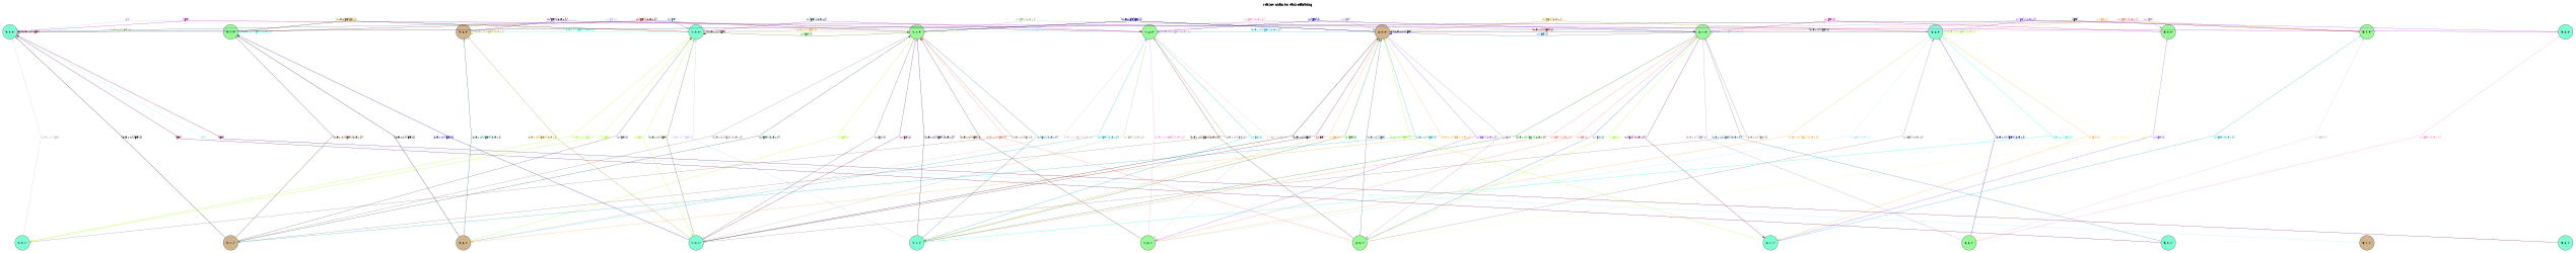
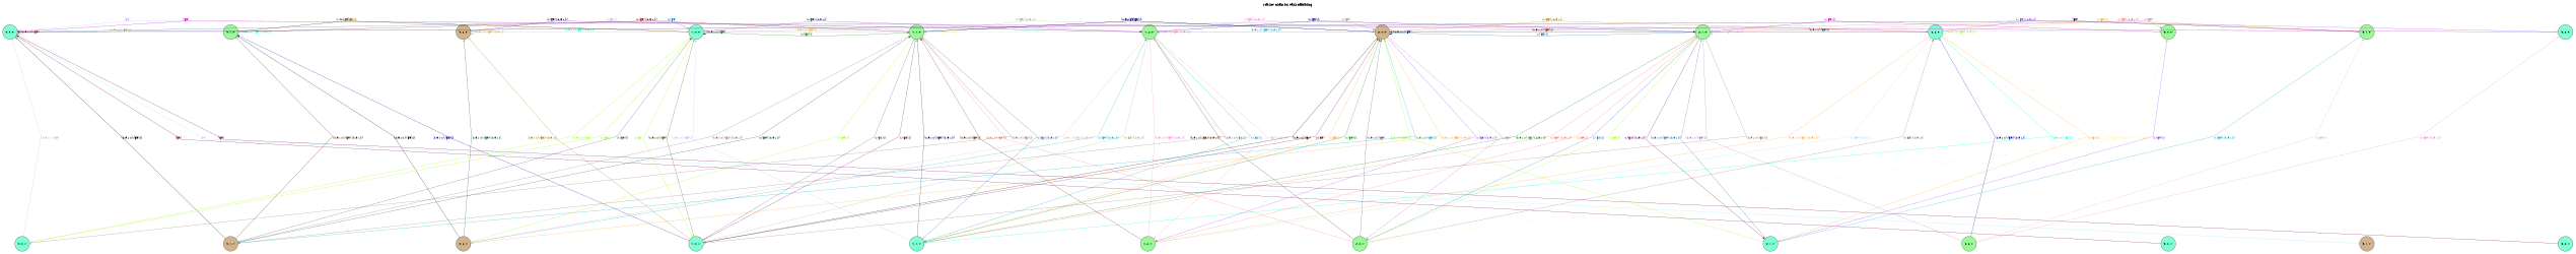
  digraph {
    label="Markov Chain for Task Offloading"
    labelloc=t
    splines=false
    node [fillcolor=aquamarine fixedsize=true fontsize=12 shape=circle style=filled]
    edge [constraint=false]
    n1 [label="(0, 0, 1)" width=1]
    n2 [fillcolor=tan label="(0, 1, 1)" width=1]
    n3 [fillcolor=tan label="(0, 2, 1)" width=1]
    n4 [label="(1, 0, 1)" width=1]
    n5 [label="(1, 1, 1)" width=1]
    n6 [fillcolor=palegreen label="(1, 2, 1)" width=1]
    n7 [fillcolor=palegreen label="(2, 0, 1)" width=1]
    n8 [label="(2, 1, 1)" width=1]
    n9 [fillcolor=palegreen label="(2, 2, 1)" width=1]
    n10 [label="(3, 0, 1)" width=1]
    n11 [fillcolor=tan label="(3, 1, 1)" width=1]
    n12 [label="(3, 2, 1)" width=1]
    n13 [label="(0, 0, 0)" width=1]
    n14 [fillcolor=palegreen label="(0, 1, 0)" width=1]
    n15 [fillcolor=tan label="(0, 2, 0)" width=1]
    n16 [label="(1, 0, 0)" width=1]
    n17 [fillcolor=palegreen label="(1, 1, 0)" width=1]
    n18 [fillcolor=palegreen label="(1, 2, 0)" width=1]
    n19 [fillcolor=tan label="(2, 0, 0)" width=1]
    n20 [fillcolor=palegreen label="(2, 1, 0)" width=1]
    n21 [label="(2, 2, 0)" width=1]
    n22 [fillcolor=palegreen label="(3, 0, 0)" width=1]
    n23 [fillcolor=palegreen label="(3, 1, 0)" width=1]
    n24 [label="(3, 2, 0)" width=1]
    subgraph sub_1 {
      rank=same
      n1
      n2
      n3
      n4
      n5
      n6
      n7
      n8
      n9
      n10
      n11
      n12
    }
    subgraph sub_2 {
      rank=same
      n13
      n14
      n15
      n16
      n17
      n18
      n19
      n20
      n21
      n22
      n23
      n24
    }
    subgraph sub_3 {
      n1
      n2
      n3
      n4
      n5
      n6
      n7
      n8
      n9
      n10
      n11
      n12
      n13
      n14
      n15
      n16
      n17
      n18
      n19
      n20
      n21
      n22
      n23
      n24
    }
    subgraph sub_4 {
      n1
      n2
      n3
      n4
      n5
      n6
      n7
      n8
      n9
      n10
      n11
      n12
      n13
      n14
      n15
      n16
      n17
      n18
      n19
      n20
      n21
      n22
      n23
      n24
    }
    n1 -> n2 [minlen=25 style=invis weight=1000 constraint=""]
    n1 -> n13 [arrowhead=onormal color="#ddb4b0" fontcolor="#ddb4b0" label="(1.0 - α).(g0)"]
    n1 -> n16 [arrowhead=normal color="#99ff00" fontcolor="#99ff00" label="α.(g0)"]
    n2 -> n3 [minlen=25 style=invis weight=1000 constraint=""]
    n2 -> n13 [arrowhead=onormal color="#000000" fontcolor="#000000" label="(1.0 - α).(g0).β"]
    n2 -> n14 [arrowhead=odot color="#4e2500" fontcolor="#4e2500" label="(1.0 - α).(g0).(1.0 - β)"]
    n2 -> n16 [arrowhead=normal color="#4f435b" fontcolor="#4f435b" label="α.(g0).β"]
    n2 -> n17 [arrowhead=normal color="#004740" fontcolor="#004740" label="α.(g0).(1.0 - β)"]
    n3 -> n4 [minlen=25 style=invis weight=1000 constraint=""]
    n3 -> n14 [arrowhead=onormal color="#000000" fontcolor="#000000" label="(1.0 - α).(g0).β"]
    n3 -> n15 [arrowhead=onormal color="#004740" fontcolor="#004740" label="(1.0 - α).(g0).(1.0 - β)"]
    n3 -> n17 [arrowhead=onormal color="#99ff00" fontcolor="#99ff00" label="α.(g0).β"]
    n3 -> n18 [arrowhead=normal color="#00adc8" fontcolor="#00adc8" label="α.(g0).(1.0 - β)"]
    n4 -> n5 [minlen=25 style=invis weight=1000 constraint=""]
    n4 -> n14 [arrowhead=normal color="#00009e" fontcolor="#00009e" label="(1.0 - α).(g2).β"]
    n4 -> n15 [arrowhead=onormal color="#a57d00" fontcolor="#a57d00" label="(1.0 - α).(g2).(1.0 - β)"]
    n4 -> n16 [arrowhead=onormal color="#314d00" fontcolor="#314d00" label="(1.0 - α).(g0)"]
    n4 -> n17 [arrowhead=odot color="#6c004e" fontcolor="#6c004e" label="α.(g2).β"]
    n4 -> n18 [arrowhead=onormal color="#96b57b" fontcolor="#96b57b" label="α.(g2).(1.0 - β)"]
    n4 -> n19 [arrowhead=normal color="#6c004e" fontcolor="#6c004e" label="α.(g0)"]
    n5 -> n6 [minlen=25 style=invis weight=1000 constraint=""]
    n5 -> n16 [arrowhead=normal color="#bdb8ff" fontcolor="#bdb8ff" label="(1.0 - α).(g0).β"]
    n5 -> n17 [arrowhead=onormal color="#23003f" fontcolor="#23003f" label="(1.0 - α).(g0).(1.0 - β)"]
    n5 -> n19 [arrowhead=normal color="#008900" fontcolor="#008900" label="α.(g0).β"]
    n5 -> n20 [arrowhead=odot color="#ff7266" fontcolor="#ff7266" label="α.(g0).(1.0 - β)"]
    n6 -> n7 [minlen=25 style=invis weight=1000 constraint=""]
    n6 -> n17 [arrowhead=normal color="#4e2500" fontcolor="#4e2500" label="(1.0 - α).(g0).β"]
    n6 -> n18 [arrowhead=odot color="#ff80d2" fontcolor="#ff80d2" label="(1.0 - α).(g0).(1.0 - β)"]
    n6 -> n20 [arrowhead=odot color="#ff7266" fontcolor="#ff7266" label="α.(g0).β"]
    n6 -> n21 [color="#9ce5ff" fontcolor="#9ce5ff" label="α.(g0).(1.0 - β)"]
    n7 -> n8 [minlen=25 style=invis weight=1000 constraint=""]
    n7 -> n17 [arrowhead=normal color="#ff7266" fontcolor="#ff7266" label="(1.0 - α).(g2).β"]
    n7 -> n18 [arrowhead=onormal color="#4e2500" fontcolor="#4e2500" label="(1.0 - α).(g2).(1.0 - β)"]
    n7 -> n19 [arrowhead=normal color="#4f435b" fontcolor="#4f435b" label="(1.0 - α).(g0)"]
    n7 -> n20 [arrowhead=odot color="#99ff00" fontcolor="#99ff00" label="α.(g2).β"]
    n7 -> n21 [arrowhead=normal color="#877068" fontcolor="#877068" label="α.(g2).(1.0 - β)"]
    n7 -> n22 [color="#fef591" fontcolor="#fef591" label="α.(g0)"]
    n8 -> n9 [minlen=25 style=invis weight=1000 constraint=""]
    n8 -> n19 [arrowhead=normal color="#99ff00" fontcolor="#99ff00" label="(1.0 - α).(g0).β"]
-   n10 -> n20 [arrowhead=onormal color="#2066a3" fontcolor="#2066a3" label="(1.0 - α).(g0).(1.0 - β)"]
+   n8 -> n20 [arrowhead=onormal color="#2066a3" fontcolor="#2066a3" label="(1.0 - α).(g0).(1.0 - β)"]
    n8 -> n22 [arrowhead=onormal color="#8d39ff" fontcolor="#8d39ff" label="α.(g0).β"]
    n8 -> n23 [arrowhead=odot color="#00adc8" fontcolor="#00adc8" label="α.(g0).(1.0 - β)"]
    n9 -> n10 [minlen=25 style=invis weight=1000 constraint=""]
    n9 -> n20 [arrowhead=odot color="#a47cb4" fontcolor="#a47cb4" label="(1.0 - α).(g0).β"]
    n9 -> n21 [arrowhead=onormal color="#00009e" fontcolor="#00009e" label="(1.0 - α).(g0).(1.0 - β)"]
    n9 -> n23 [arrowhead=normal color="#ddb4b0" fontcolor="#ddb4b0" label="α.(g0).β"]
    n9 -> n24 [arrowhead=onormal color="#ff80d2" fontcolor="#ff80d2" label="α.(g0).(1.0 - β)"]
    n10 -> n11 [minlen=25 style=invis weight=1000 constraint=""]
    n10 -> n13 [arrowhead=onormal color="#6c004e" fontcolor="#6c004e" label="(g0)"]
    n11 -> n12 [minlen=25 style=invis weight=1000 constraint=""]
    n11 -> n13 [color="#9ce5ff" fontcolor="#9ce5ff" label="(g0)"]
    n12 -> n13 [arrowhead=normal color="#6c004e" fontcolor="#6c004e" label="(g0)"]
    n13 -> n1 [minlen=25 style=invis weight=1000 constraint=""]
    n13 -> n13 [arrowhead=onormal color="#830005" fontcolor="#830005" label="(1.0 - α).(g0)"]
    n13 -> n14 [minlen=25 style=invis weight=1000 constraint=""]
    n13 -> n16 [arrowhead=onormal color="#2066a3" fontcolor="#2066a3" label="α.(g0)"]
    n14 -> n2 [minlen=25 style=invis weight=1000 constraint=""]
    n14 -> n13 [arrowhead=odot color="#96b57b" fontcolor="#96b57b" label="(1.0 - α).(g0).β"]
    n14 -> n14 [arrowhead=odot color="#00fdd0" fontcolor="#00fdd0" label="(1.0 - α).(g0).(1.0 - β)"]
    n14 -> n15 [minlen=25 style=invis weight=1000 constraint=""]
    n14 -> n16 [arrowhead=odot color="#4f435b" fontcolor="#4f435b" label="α.(g0).β"]
    n14 -> n17 [arrowhead=onormal color="#830005" fontcolor="#830005" label="α.(g0).(1.0 - β)"]
    n15 -> n3 [minlen=25 style=invis weight=1000 constraint=""]
    n15 -> n15 [arrowhead=normal color="#ffa62c" fontcolor="#ffa62c" label="(1.0 - α).(g0).(1.0 - β)"]
    n15 -> n16 [minlen=25 style=invis weight=1000 constraint=""]
    n15 -> n17 [arrowhead=onormal color="#bdb8ff" fontcolor="#bdb8ff" label="α.(g0).β"]
    n15 -> n18 [arrowhead=normal color="#23003f" fontcolor="#23003f" label="α.(g0).(1.0 - β)"]
    n16 -> n1 [arrowhead=onormal color="#99ff00" fontcolor="#99ff00" label="(1.0 - α).(g1)"]
    n16 -> n4 [minlen=25 style=invis weight=1000 constraint=""]
    n16 -> n4 [arrowhead=normal color="#99ff00" fontcolor="#99ff00" label="α.(g1)"]
    n16 -> n14 [arrowhead=onormal color="#a57d00" fontcolor="#a57d00" label="(1.0 - α).(g2).β"]
    n16 -> n15 [arrowhead=odot color="#00fdd0" fontcolor="#00fdd0" label="(1.0 - α).(g2).(1.0 - β)"]
    n16 -> n16 [arrowhead=normal color="#23003f" fontcolor="#23003f" label="(1.0 - α).(g0)"]
    n16 -> n17 [minlen=25 style=invis weight=1000 constraint=""]
    n16 -> n17 [arrowhead=normal color="#008900" fontcolor="#008900" label="α.(g2).β"]
    n16 -> n18 [arrowhead=normal color="#c100ba" fontcolor="#004740" label="α.(g2).(1.0 - β)"]
    n16 -> n19 [arrowhead=normal color="#a47cb4" fontcolor="#a47cb4" label="α.(g0)"]
    n17 -> n1 [arrowhead=odot color="#877068" fontcolor="#877068" label="(1.0 - α).(g1).β"]
    n17 -> n2 [arrowhead=odot color="#877068" fontcolor="#877068" label="(1.0 - α).(g1).(1.0 - β)"]
    n17 -> n4 [arrowhead=onormal color="#4f435b" fontcolor="#4f435b" label="α.(g1).β"]
    n17 -> n5 [minlen=25 style=invis weight=1000 constraint=""]
    n17 -> n5 [arrowhead=odot color="#2066a3" fontcolor="#2066a3" label="α.(g1).(1.0 - β)"]
    n17 -> n16 [arrowhead=odot color="#ffa62c" fontcolor="#ffa62c" label="(1.0 - α).(g0).β"]
    n17 -> n17 [color="#fef591" fontcolor="#fef591" label="(1.0 - α).(g0).(1.0 - β)"]
    n17 -> n18 [minlen=25 style=invis weight=1000 constraint=""]
    n17 -> n19 [arrowhead=onormal color="#4f435b" fontcolor="#4f435b" label="α.(g0).β"]
    n17 -> n20 [arrowhead=onormal color="#96b57b" fontcolor="#96b57b" label="α.(g0).(1.0 - β)"]
    n18 -> n2 [arrowhead=normal color="#877068" fontcolor="#877068" label="(1.0 - α).(g1).β"]
    n18 -> n3 [arrowhead=odot color="#ddb4b0" fontcolor="#ddb4b0" label="(1.0 - α).(g1).(1.0 - β)"]
    n18 -> n5 [arrowhead=normal color="#00adc8" fontcolor="#00adc8" label="α.(g1).β"]
    n18 -> n6 [minlen=25 style=invis weight=1000 constraint=""]
    n18 -> n6 [arrowhead=normal color="#ddb4b0" fontcolor="#ddb4b0" label="α.(g1).(1.0 - β)"]
    n18 -> n17 [color="#9ce5ff" fontcolor="#9ce5ff" label="(1.0 - α).(g0).β"]
    n18 -> n18 [arrowhead=onormal color="#ff80d2" fontcolor="#ff80d2" label="(1.0 - α).(g0).(1.0 - β)"]
    n18 -> n19 [minlen=25 style=invis weight=1000 constraint=""]
    n18 -> n20 [arrowhead=normal color="#00009e" fontcolor="#00009e" label="α.(g0).β"]
    n18 -> n21 [arrowhead=normal color="#ff80d2" fontcolor="#ff80d2" label="α.(g0).(1.0 - β)"]
    n19 -> n2 [arrowhead=odot color="#00adc8" fontcolor="#00adc8" label="(1.0 - α).(g3).β"]
    n19 -> n3 [arrowhead=normal color="#ffa62c" fontcolor="#ffa62c" label="(1.0 - α).(g3).(1.0 - β)"]
    n19 -> n4 [arrowhead=onormal color="#000000" fontcolor="#000000" label="(1.0 - α).(g1)"]
    n19 -> n5 [arrowhead=odot color="#ffa62c" fontcolor="#ffa62c" label="α.(g3).β"]
    n19 -> n6 [arrowhead=normal color="#8d39ff" fontcolor="#8d39ff" label="α.(g3).(1.0 - β)"]
    n19 -> n7 [minlen=25 style=invis weight=1000 constraint=""]
    n19 -> n7 [arrowhead=normal color="#a47cb4" fontcolor="#a47cb4" label="α.(g1)"]
    n19 -> n17 [arrowhead=odot color="#00009e" fontcolor="#00009e" label="(1.0 - α).(g2).β"]
    n19 -> n18 [arrowhead=normal color="#00adc8" fontcolor="#00adc8" label="(1.0 - α).(g2).(1.0 - β)"]
    n19 -> n19 [arrowhead=normal color="#00009e" fontcolor="#00009e" label="(1.0 - α).(g0)"]
    n19 -> n20 [minlen=25 style=invis weight=1000 constraint=""]
    n19 -> n20 [arrowhead=odot color="#2066a3" fontcolor="#2066a3" label="α.(g2).β"]
    n19 -> n21 [arrowhead=onormal color="#a57d00" fontcolor="#a57d00" label="α.(g2).(1.0 - β)"]
    n19 -> n22 [arrowhead=normal color="#a47cb4" fontcolor="#a47cb4" label="α.(g0)"]
    n20 -> n4 [arrowhead=onormal color="#877068" fontcolor="#877068" label="(1.0 - α).(g1).β"]
    n20 -> n5 [arrowhead=onormal color="#008900" fontcolor="#008900" label="(1.0 - α).(g1).(1.0 - β)"]
    n20 -> n7 [arrowhead=onormal color="#2066a3" fontcolor="#2066a3" label="α.(g1).β"]
    n20 -> n8 [minlen=25 style=invis weight=1000 constraint=""]
    n20 -> n8 [arrowhead=normal color="#6c004e" fontcolor="#6c004e" label="α.(g1).(1.0 - β)"]
    n20 -> n19 [arrowhead=normal color="#830005" fontcolor="#830005" label="(1.0 - α).(g0).β"]
    n20 -> n20 [color="#9ce5ff" fontcolor="#9ce5ff" label="(1.0 - α).(g0).(1.0 - β)"]
    n20 -> n21 [minlen=25 style=invis weight=1000 constraint=""]
    n20 -> n22 [arrowhead=odot color="#c100ba" fontcolor="#c100ba" label="α.(g0).β"]
    n20 -> n23 [arrowhead=onormal color="#ff7266" fontcolor="#ff7266" label="α.(g0).(1.0 - β)"]
    n21 -> n5 [arrowhead=onormal color="#00fdd0" fontcolor="#00fdd0" label="(1.0 - α).(g1).β"]
    n21 -> n6 [arrowhead=odot color="#ffa62c" fontcolor="#ffa62c" label="(1.0 - α).(g1).(1.0 - β)"]
    n21 -> n8 [arrowhead=normal color="#ffa62c" fontcolor="#ffa62c" label="α.(g1).β"]
    n21 -> n9 [minlen=25 style=invis weight=1000 constraint=""]
    n21 -> n9 [color="#fef591" fontcolor="#fef591" label="α.(g1).(1.0 - β)"]
    n21 -> n20 [arrowhead=onormal color="#004740" fontcolor="#004740" label="(1.0 - α).(g0).β"]
    n21 -> n21 [arrowhead=odot color="#99ff00" fontcolor="#99ff00" label="(1.0 - α).(g0).(1.0 - β)"]
    n21 -> n22 [minlen=25 style=invis weight=1000 constraint=""]
    n21 -> n23 [arrowhead=onormal color="#ffa62c" fontcolor="#ffa62c" label="α.(g0).β"]
    n21 -> n24 [arrowhead=odot color="#8d39ff" fontcolor="#8d39ff" label="α.(g0).(1.0 - β)"]
    n22 -> n10 [minlen=25 style=invis weight=1000 constraint=""]
    n22 -> n13 [arrowhead=odot color="#bdb8ff" fontcolor="#bdb8ff" label="(g0)"]
    n22 -> n23 [minlen=25 style=invis weight=1000 constraint=""]
    n23 -> n11 [minlen=25 style=invis weight=1000 constraint=""]
    n23 -> n13 [arrowhead=normal color="#23003f" fontcolor="#23003f" label="(g0)"]
    n23 -> n24 [minlen=25 style=invis weight=1000 constraint=""]
    n24 -> n12 [minlen=25 style=invis weight=1000 constraint=""]
    n24 -> n13 [arrowhead=odot color="#c100ba" fontcolor="#c100ba" label="(g0)"]
  }
